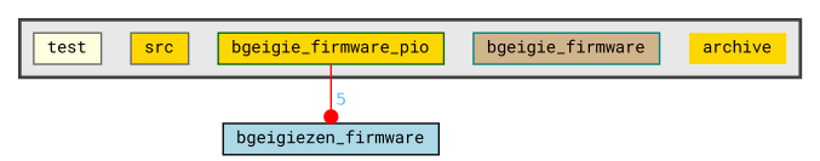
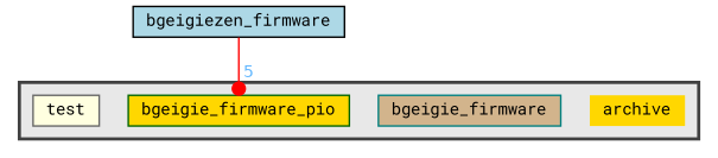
  digraph {
    compound=true
    fontname="Roboto Mono"
    node [fontname="Roboto Mono" fontsize=10 shape=box style=filled fillcolor=gold color=darkgreen]
    n1 [height=0.2 label=archive shape=plaintext width=0.4]
    n2 [color=teal fillcolor=tan height=0.2 label=bgeigie_firmware width=0.4]
    n3 [height=0.2 label=bgeigie_firmware_pio width=0.4]
-   n4 [color=gray40 height=0.2 label=src width=0.4]
    n5 [color=gray40 fillcolor=lightyellow height=0.2 label=test width=0.4]
    n6 [color=black fillcolor=lightblue height=0.2 label=bgeigiezen_firmware width=0.4]
    subgraph cluster_1 {
      bgcolor="#e8e8e8"
      fontsize=10
      pencolor=grey25
      style="filled,bold"
      n1
      n2
      n3
-     n4
      n5
    }
-   n3 -> n6 [color=red fontcolor=steelblue1 fontname="Roboto Mono" fontsize=10 headlabel=5 labeldistance=1.5 labelfontname=Helvetica labelfontsize=10 style=solid arrowhead=dot]
+   n6 -> n3 [color=red fontcolor=steelblue1 fontname="Roboto Mono" fontsize=10 headlabel=5 labeldistance=1.5 labelfontname=Helvetica labelfontsize=10 style=solid arrowhead=dot]
  }
